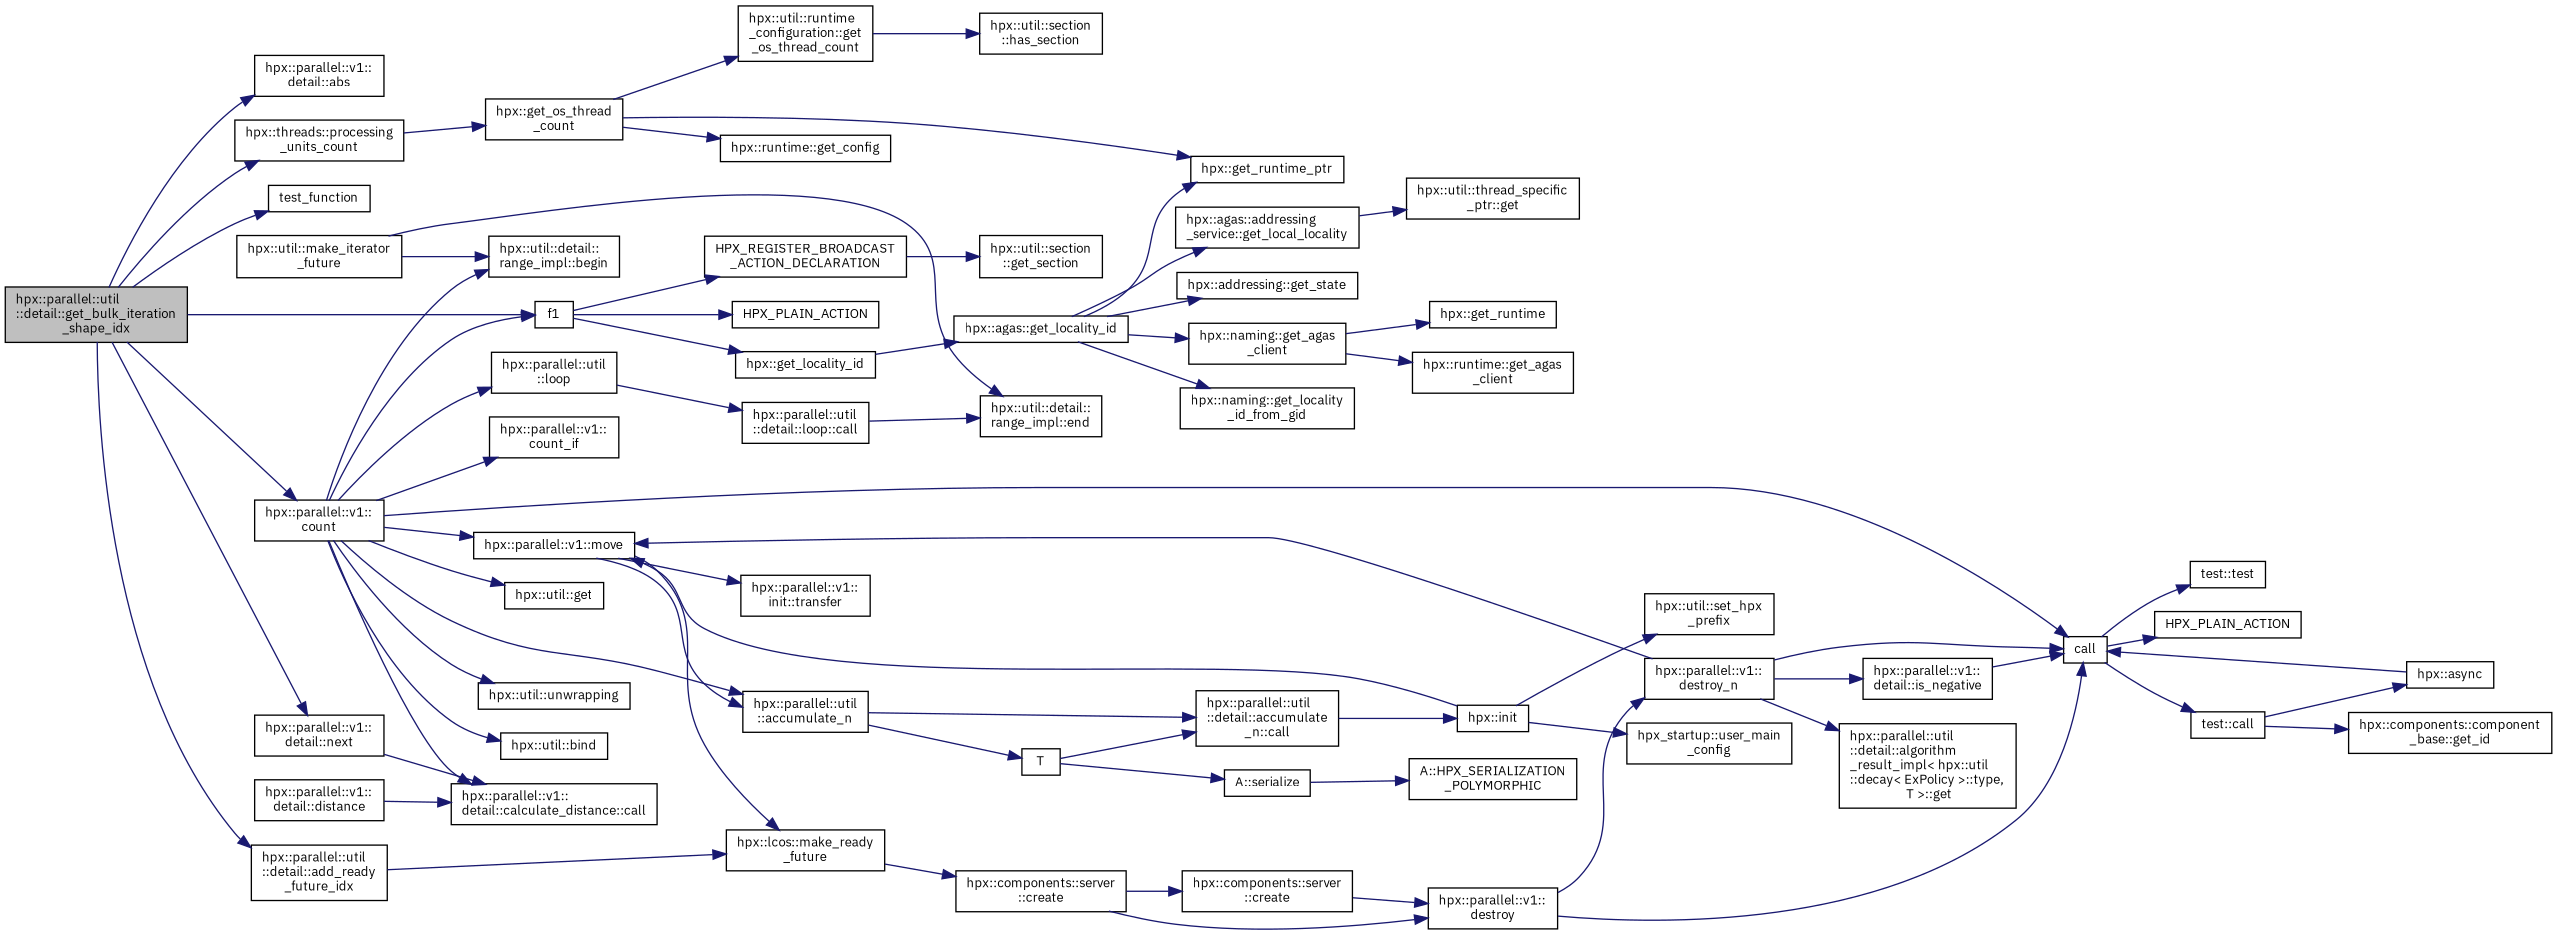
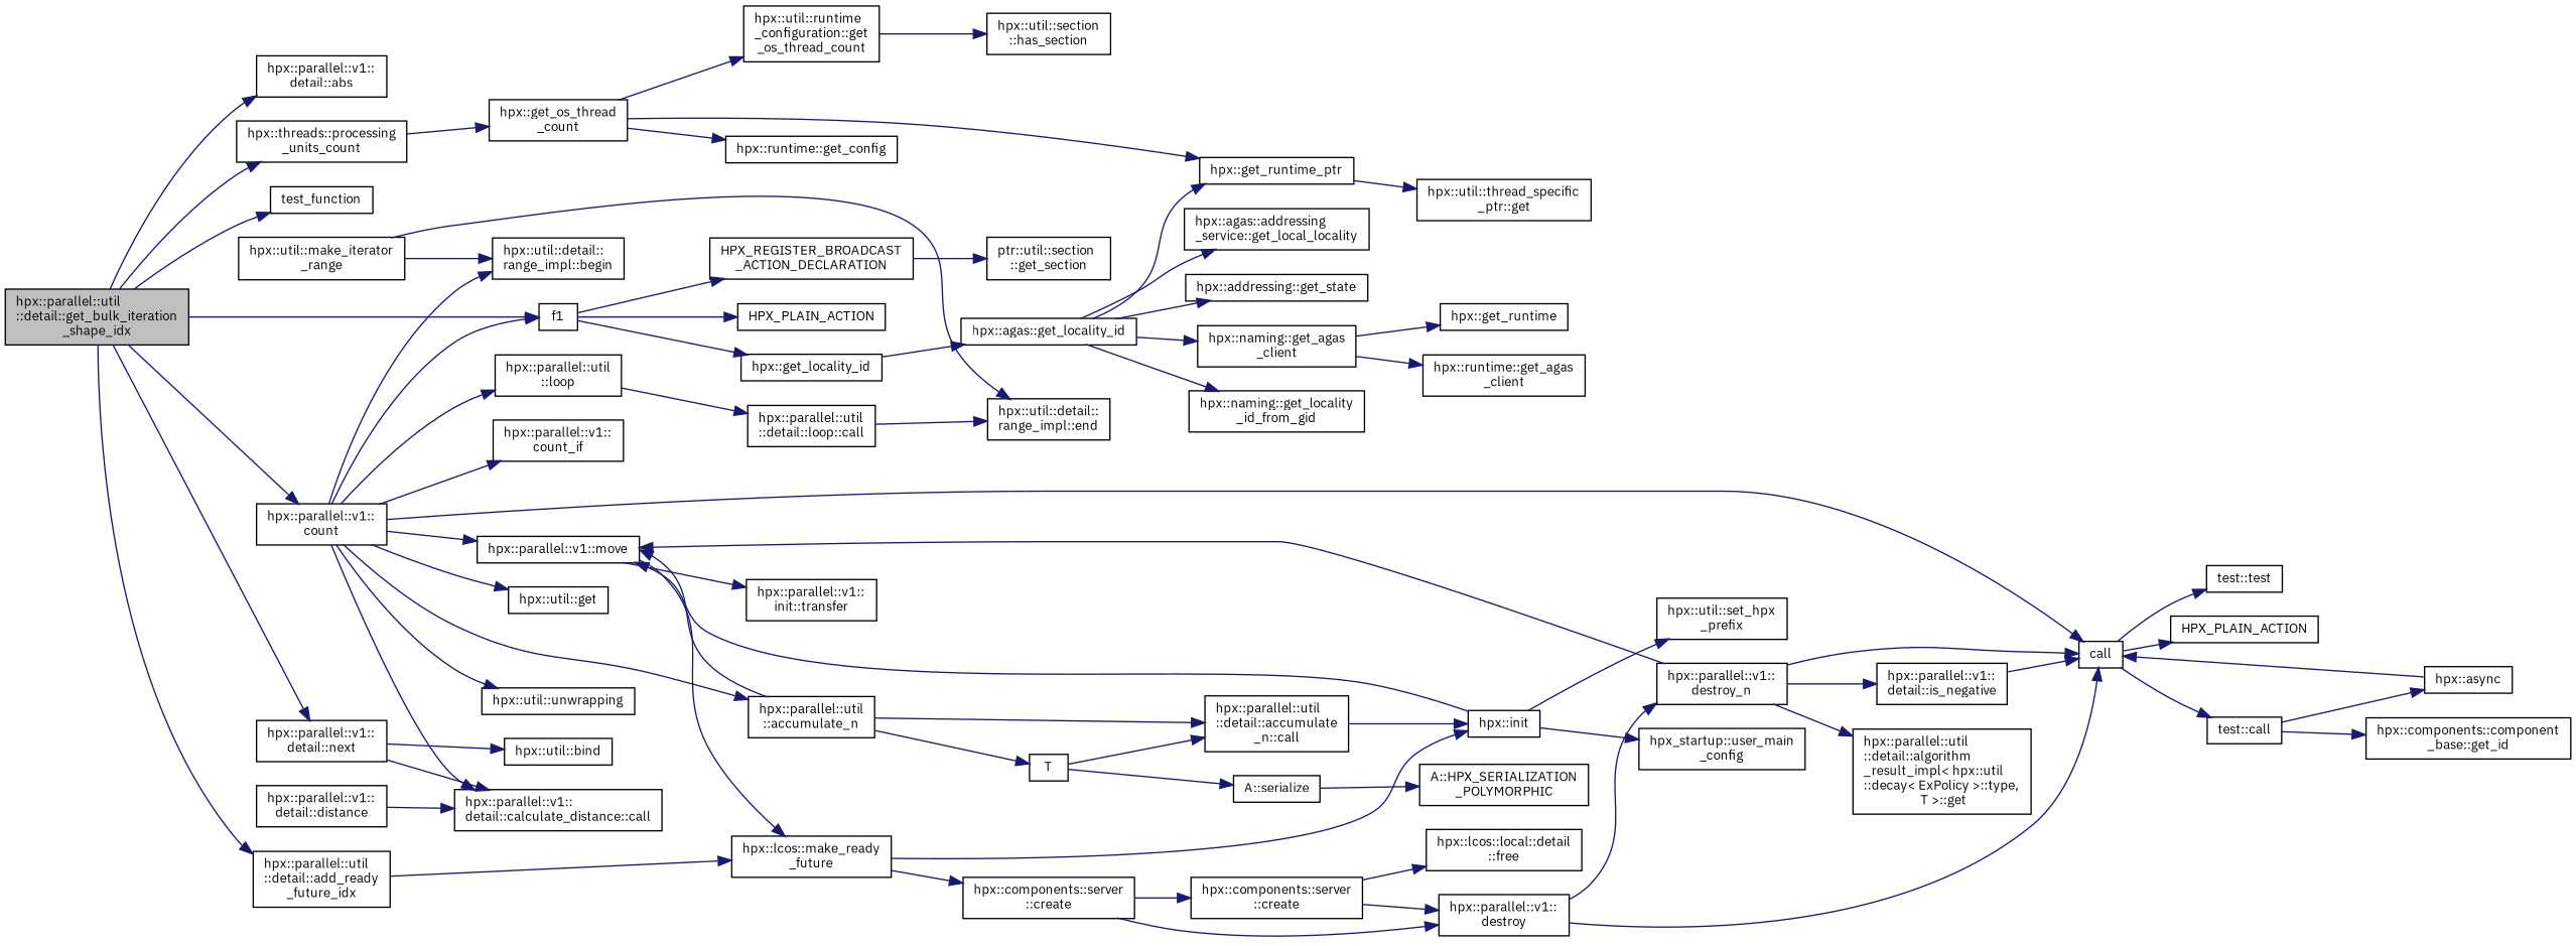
  digraph {
    fontname="IBM Plex Sans"
    rankdir=LR
    node [color=black fillcolor=white fontname="IBM Plex Sans" fontsize=10 shape=record style=filled]
    edge [color=midnightblue fontname="IBM Plex Sans" fontsize=10 labelfontname=Helvetica labelfontsize=10 style=solid]
    n1 [fillcolor=grey75 fontcolor=black height=0.2 label="hpx::parallel::util\l::detail::get_bulk_iteration\l_shape_idx" width=0.4]
    n2 [height=0.2 label="hpx::threads::processing\l_units_count" width=0.4]
    n3 [height=0.2 label="hpx::parallel::v1::\lcount" width=0.4]
    n4 [height=0.2 label=f1 width=0.4]
    n5 [height=0.2 label="hpx::parallel::v1::\ldetail::next" width=0.4]
    n6 [height=0.2 label="hpx::parallel::v1::\ldetail::abs" width=0.4]
    n7 [height=0.2 label=test_function width=0.4]
    n8 [height=0.2 label="hpx::parallel::util\l::detail::add_ready\l_future_idx" width=0.4]
    n9 [height=0.2 label="hpx::get_os_thread\l_count" width=0.4]
    n10 [height=0.2 label="hpx::parallel::v1::\lcount_if" width=0.4]
    n11 [height=0.2 label="hpx::parallel::util\l::loop" width=0.4]
    n12 [height=0.2 label="hpx::util::bind" width=0.4]
    n13 [height=0.2 label="hpx::parallel::v1::move" width=0.4]
    n14 [height=0.2 label="hpx::util::get" width=0.4]
    n15 [height=0.2 label=call width=0.4]
    n16 [height=0.2 label="hpx::util::unwrapping" width=0.4]
    n17 [height=0.2 label="hpx::parallel::util\l::accumulate_n" width=0.4]
    n18 [height=0.2 label="hpx::util::detail::\lrange_impl::begin" width=0.4]
    n19 [height=0.2 label="hpx::parallel::v1::\ldetail::calculate_distance::call" width=0.4]
    n20 [height=0.2 label="hpx::get_locality_id" width=0.4]
    n21 [height=0.2 label=HPX_PLAIN_ACTION width=0.4]
    n22 [height=0.2 label="HPX_REGISTER_BROADCAST\l_ACTION_DECLARATION" width=0.4]
    n23 [height=0.2 label="hpx::lcos::make_ready\l_future" width=0.4]
-   n24 [height=0.2 label="hpx::util::make_iterator\l_future" width=0.4]
+   n24 [height=0.2 label="hpx::util::make_iterator\l_range" width=0.4]
    n25 [height=0.2 label="hpx::util::detail::\lrange_impl::end" width=0.4]
    n26 [height=0.2 label="hpx::get_runtime_ptr" width=0.4]
    n27 [height=0.2 label="hpx::runtime::get_config" width=0.4]
    n28 [height=0.2 label="hpx::util::runtime\l_configuration::get\l_os_thread_count" width=0.4]
    n29 [height=0.2 label="hpx::util::thread_specific\l_ptr::get" width=0.4]
    n30 [height=0.2 label="hpx::util::section\l::has_section" width=0.4]
-   n31 [height=0.2 label="hpx::util::section\l::get_section" width=0.4]
+   n31 [height=0.2 label="ptr::util::section\l::get_section" width=0.4]
    n32 [height=0.2 label="hpx::parallel::util\l::detail::loop::call" width=0.4]
    n33 [height=0.2 label="hpx::parallel::v1::\linit::transfer" width=0.4]
    n34 [height=0.2 label="test::test" width=0.4]
    n35 [height=0.2 label=HPX_PLAIN_ACTION width=0.4]
    n36 [height=0.2 label="test::call" width=0.4]
    n37 [height=0.2 label="hpx::parallel::v1::\ldetail::distance" width=0.4]
    n38 [height=0.2 label="hpx::parallel::util\l::detail::accumulate\l_n::call" width=0.4]
    n39 [height=0.2 label=T width=0.4]
    n40 [height=0.2 label="hpx::agas::get_locality_id" width=0.4]
    n41 [height=0.2 label="hpx::addressing::get_state" width=0.4]
    n42 [height=0.2 label="hpx::naming::get_agas\l_client" width=0.4]
    n43 [height=0.2 label="hpx::agas::addressing\l_service::get_local_locality" width=0.4]
    n44 [height=0.2 label="hpx::naming::get_locality\l_id_from_gid" width=0.4]
    n45 [height=0.2 label="hpx::get_runtime" width=0.4]
    n46 [height=0.2 label="hpx::runtime::get_agas\l_client" width=0.4]
    n47 [height=0.2 label="hpx::async" width=0.4]
    n48 [height=0.2 label="hpx::components::component\l_base::get_id" width=0.4]
    n49 [height=0.2 label="hpx::init" width=0.4]
    n50 [height=0.2 label="A::serialize" width=0.4]
    n51 [height=0.2 label="hpx::util::set_hpx\l_prefix" width=0.4]
    n52 [height=0.2 label="hpx_startup::user_main\l_config" width=0.4]
    n53 [height=0.2 label="A::HPX_SERIALIZATION\l_POLYMORPHIC" width=0.4]
    n54 [height=0.2 label="hpx::components::server\l::create" width=0.4]
    n55 [height=0.2 label="hpx::components::server\l::create" width=0.4]
    n56 [height=0.2 label="hpx::parallel::v1::\ldestroy" width=0.4]
+   n57 [height=0.2 label="hpx::lcos::local::detail\l::free" width=0.4]
    n58 [height=0.2 label="hpx::parallel::v1::\ldestroy_n" width=0.4]
    n59 [height=0.2 label="hpx::parallel::v1::\ldetail::is_negative" width=0.4]
    n60 [height=0.2 label="hpx::parallel::util\l::detail::algorithm\l_result_impl\< hpx::util\l::decay\< ExPolicy \>::type,\l T \>::get" width=0.4]
    n1 -> n2
    n1 -> n3
    n1 -> n4
    n1 -> n5
    n1 -> n6
    n1 -> n7
    n1 -> n8
    n2 -> n9
    n3 -> n4
    n3 -> n10
    n3 -> n11
-   n3 -> n12
+   n5 -> n12
    n3 -> n13
    n3 -> n14
    n3 -> n15
    n3 -> n16
    n3 -> n17
    n3 -> n18
    n3 -> n19
    n4 -> n20
    n4 -> n21
    n4 -> n22
    n5 -> n19
    n8 -> n23
    n9 -> n26
    n9 -> n27
    n9 -> n28
    n11 -> n32
    n13 -> n23
    n13 -> n33
    n15 -> n34
    n15 -> n35
    n15 -> n36
-   n13 -> n17
+   n17 -> n13
    n17 -> n38
    n17 -> n39
    n20 -> n40
    n22 -> n31
+   n23 -> n49
    n23 -> n54
    n24 -> n18
    n24 -> n25
-   n43 -> n29
+   n26 -> n29
    n28 -> n30
    n32 -> n25
    n36 -> n47
    n36 -> n48
    n37 -> n19
    n38 -> n49
    n39 -> n38
    n39 -> n50
    n40 -> n26
    n40 -> n41
    n40 -> n42
    n40 -> n43
    n40 -> n44
    n42 -> n45
    n42 -> n46
    n47 -> n15
    n49 -> n13
    n49 -> n51
    n49 -> n52
    n50 -> n53
    n54 -> n55
    n54 -> n56
    n55 -> n56
+   n55 -> n57
    n56 -> n15
    n56 -> n58
    n58 -> n13
    n58 -> n15
    n58 -> n59
    n58 -> n60
    n59 -> n15
  }
